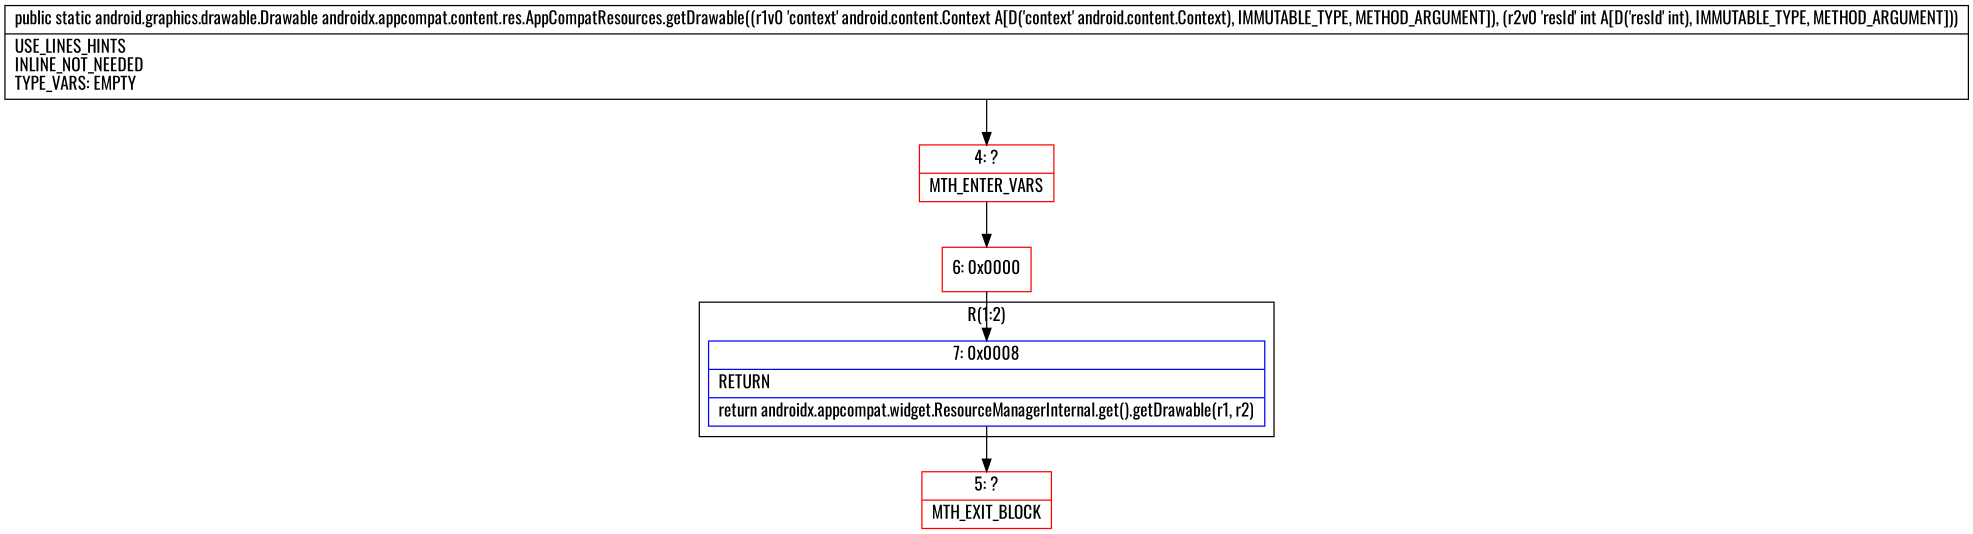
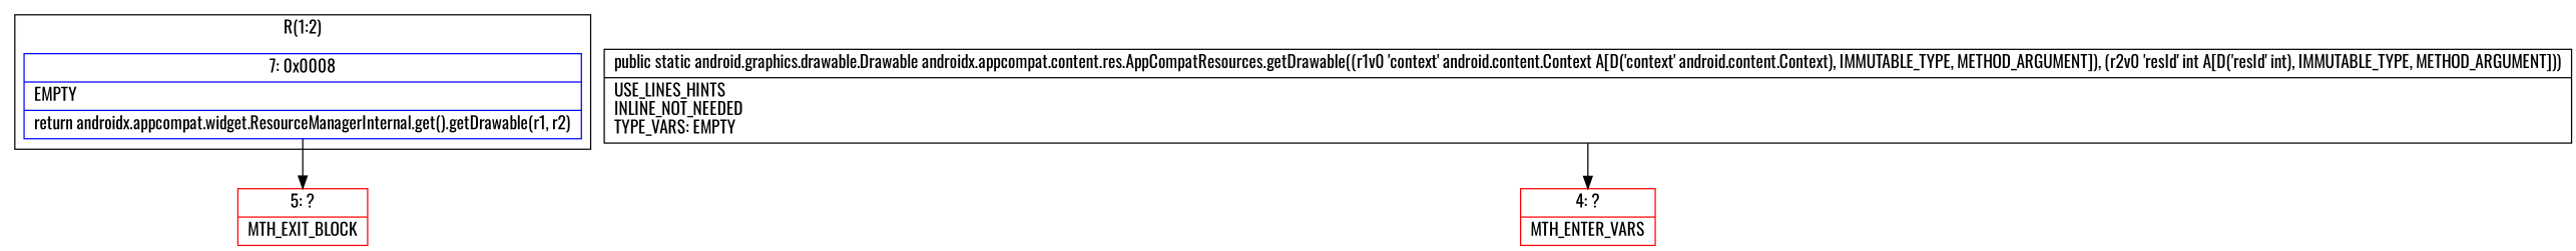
  digraph {
    fontname=Oswald
    node [color=red fontname=Oswald shape=record]
    edge [fontname=Oswald]
-   n1 [color=blue label="{7\:\ 0x0008|RETURN\l|return androidx.appcompat.widget.ResourceManagerInternal.get().getDrawable(r1, r2)\l}"]
+   n1 [color=blue label="{7\:\ 0x0008|EMPTY\l|return androidx.appcompat.widget.ResourceManagerInternal.get().getDrawable(r1, r2)\l}"]
    n2 [label="{5\:\ ?|MTH_EXIT_BLOCK\l}"]
    n3 [label="{4\:\ ?|MTH_ENTER_VARS\l}"]
-   n4 [label="{6\:\ 0x0000}"]
    n5 [label="{public static android.graphics.drawable.Drawable androidx.appcompat.content.res.AppCompatResources.getDrawable((r1v0 'context' android.content.Context A[D('context' android.content.Context), IMMUTABLE_TYPE, METHOD_ARGUMENT]), (r2v0 'resId' int A[D('resId' int), IMMUTABLE_TYPE, METHOD_ARGUMENT]))  | USE_LINES_HINTS\lINLINE_NOT_NEEDED\lTYPE_VARS: EMPTY\l}" color=""]
    subgraph cluster_1 {
      label="R(1:2)"
      n1
    }
    n1 -> n2
-   n3 -> n4
-   n4 -> n1
    n5 -> n3
  }
